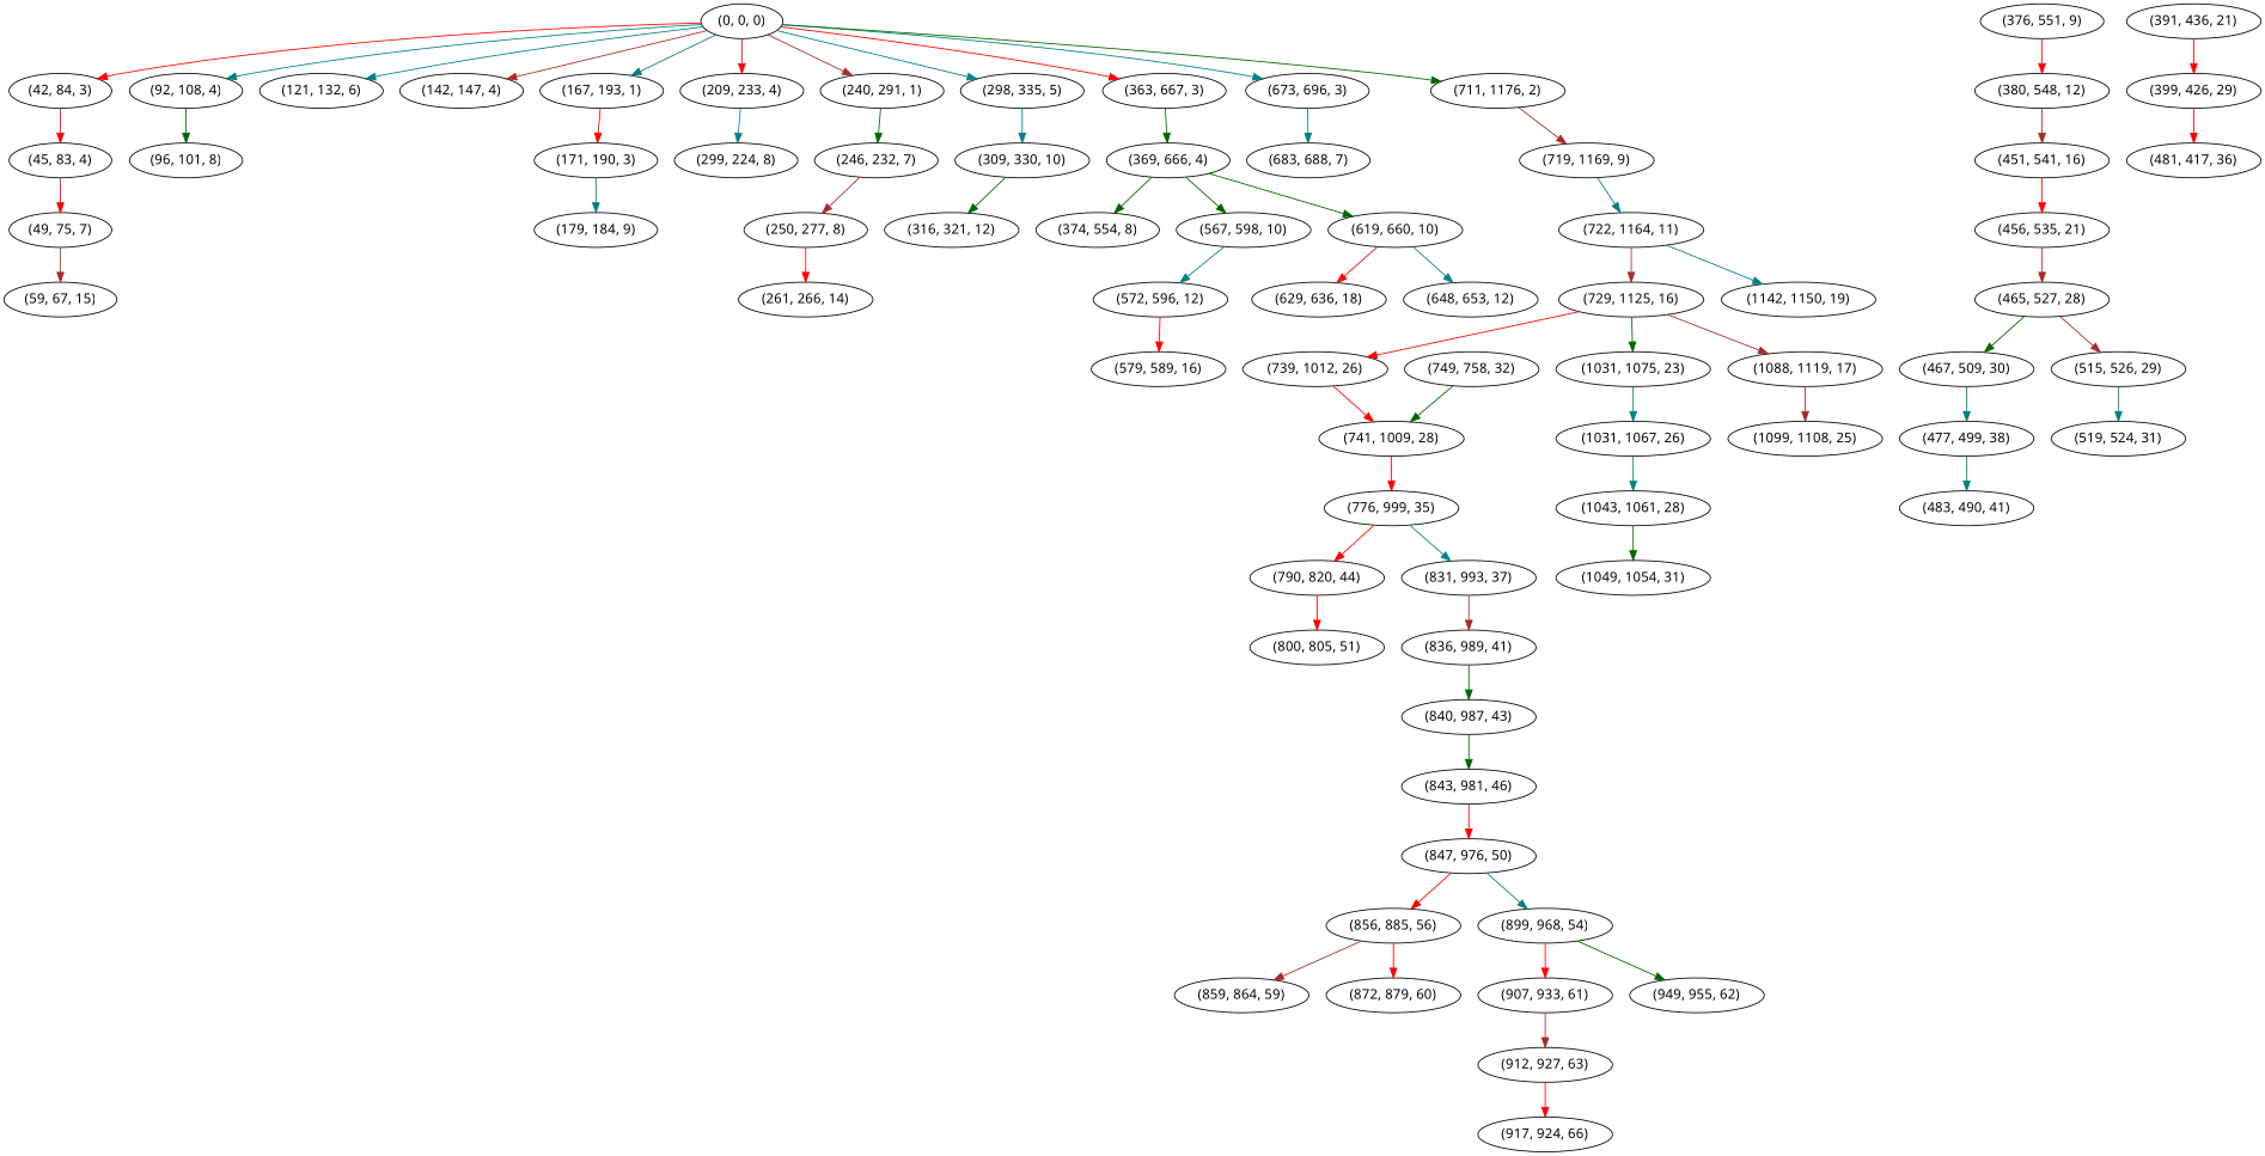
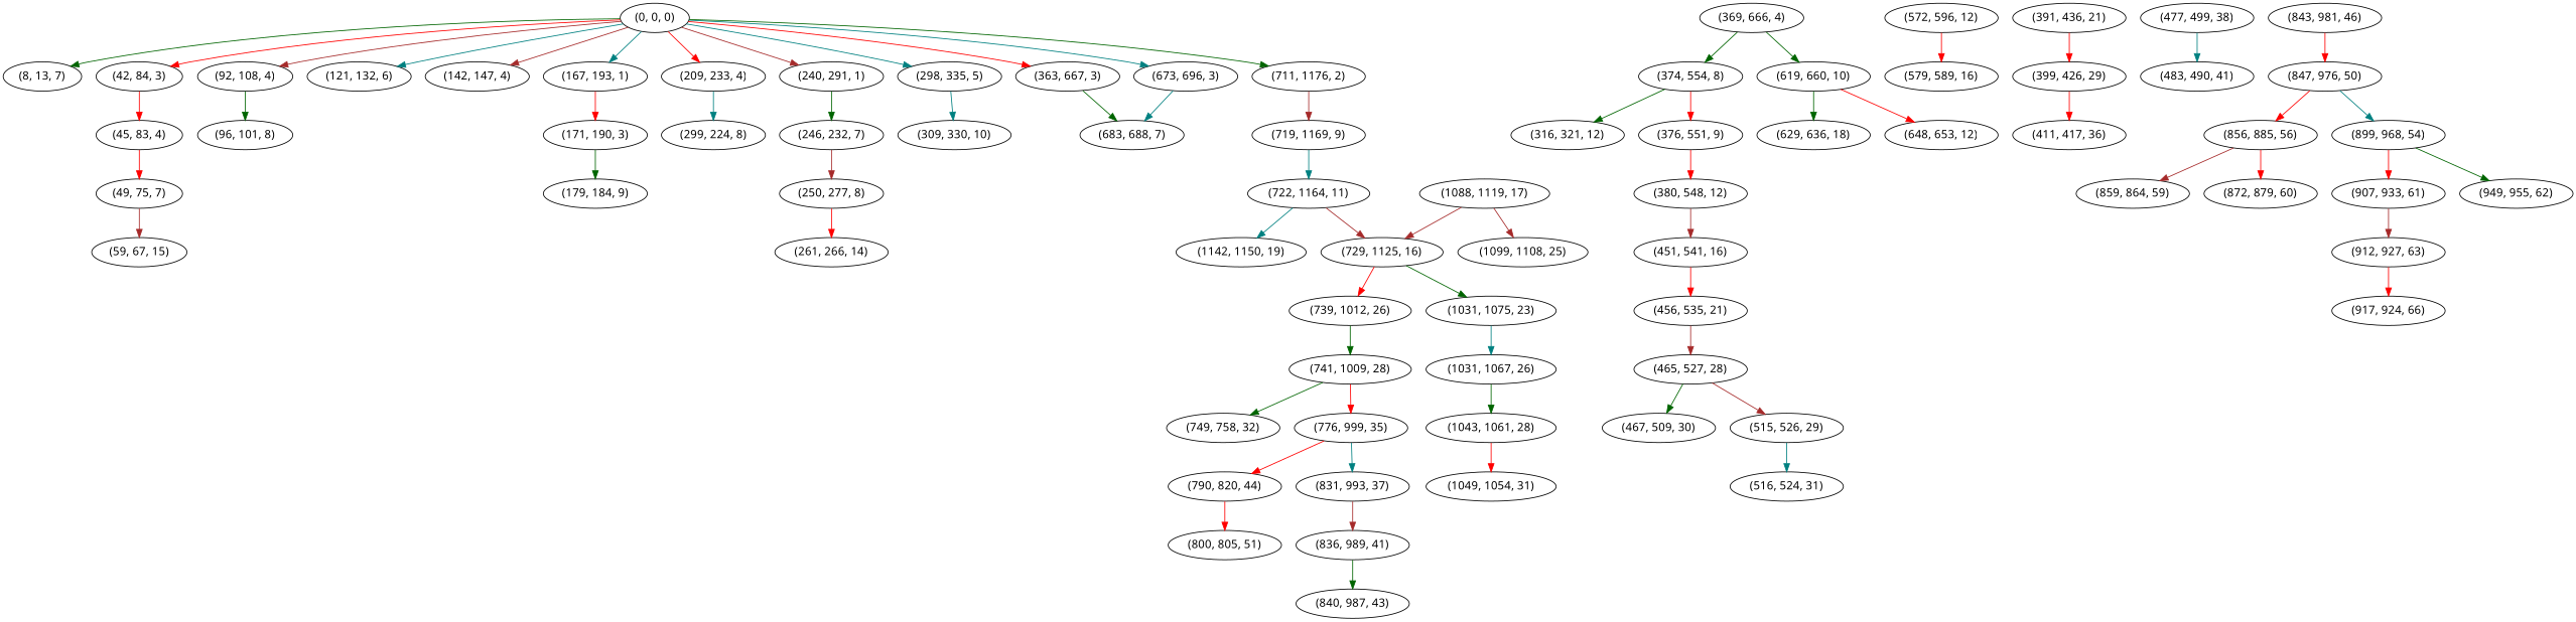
  digraph {
    fontname="Noto Sans"
    node [fontname="Noto Sans"]
    edge [color=red fontname="Noto Sans"]
    "(0, 0, 0)"
+   "(8, 13, 7)"
    "(42, 84, 3)"
    "(92, 108, 4)"
    "(121, 132, 6)"
    "(142, 147, 4)"
    "(167, 193, 1)"
    "(209, 233, 4)"
    "(240, 291, 1)"
    "(298, 335, 5)"
    "(363, 667, 3)"
    "(673, 696, 3)"
    "(711, 1176, 2)"
    "(45, 83, 4)"
    "(96, 101, 8)"
    n16 [label="(171, 190, 3)"]
    n17 [label="(299, 224, 8)"]
    n18 [label="(246, 232, 7)"]
    "(309, 330, 10)"
    "(369, 666, 4)"
    "(683, 688, 7)"
    "(719, 1169, 9)"
    "(49, 75, 7)"
    "(59, 67, 15)"
    "(179, 184, 9)"
    "(250, 277, 8)"
    "(261, 266, 14)"
    "(316, 321, 12)"
    "(374, 554, 8)"
-   "(567, 598, 10)"
    "(619, 660, 10)"
    "(376, 551, 9)"
    "(572, 596, 12)"
    "(629, 636, 18)"
    "(648, 653, 12)"
    "(380, 548, 12)"
    "(451, 541, 16)"
    "(456, 535, 21)"
    "(391, 436, 21)"
    "(399, 426, 29)"
-   "(411, 417, 36)" [label="(481, 417, 36)"]
+   "(411, 417, 36)"
    "(465, 527, 28)"
    "(467, 509, 30)"
    "(515, 526, 29)"
    "(477, 499, 38)"
-   "(519, 524, 31)"
+   "(519, 524, 31)" [label="(516, 524, 31)"]
    "(483, 490, 41)"
    "(579, 589, 16)"
    "(722, 1164, 11)"
    "(729, 1125, 16)"
    "(1142, 1150, 19)"
    "(739, 1012, 26)"
    "(1031, 1075, 23)"
    "(1088, 1119, 17)"
    "(741, 1009, 28)"
    n56 [label="(1031, 1067, 26)"]
    "(1099, 1108, 25)"
    "(749, 758, 32)"
    "(776, 999, 35)"
    "(790, 820, 44)"
    "(831, 993, 37)"
    "(800, 805, 51)"
    "(836, 989, 41)"
    "(840, 987, 43)"
    "(843, 981, 46)"
    "(847, 976, 50)"
    "(856, 885, 56)"
    "(899, 968, 54)"
    "(859, 864, 59)"
    "(872, 879, 60)"
    "(907, 933, 61)"
    "(949, 955, 62)"
    "(912, 927, 63)"
    "(917, 924, 66)"
    "(1043, 1061, 28)"
    "(1049, 1054, 31)"
+   "(0, 0, 0)" -> "(8, 13, 7)" [color=darkgreen]
    "(0, 0, 0)" -> "(42, 84, 3)"
-   "(0, 0, 0)" -> "(92, 108, 4)" [color=teal]
+   "(0, 0, 0)" -> "(92, 108, 4)" [color=brown]
    "(0, 0, 0)" -> "(121, 132, 6)" [color=teal]
    "(0, 0, 0)" -> "(142, 147, 4)" [color=brown]
    "(0, 0, 0)" -> "(167, 193, 1)" [color=teal]
    "(0, 0, 0)" -> "(209, 233, 4)"
    "(0, 0, 0)" -> "(240, 291, 1)" [color=brown]
    "(0, 0, 0)" -> "(298, 335, 5)" [color=teal]
    "(0, 0, 0)" -> "(363, 667, 3)"
    "(0, 0, 0)" -> "(673, 696, 3)" [color=teal]
    "(0, 0, 0)" -> "(711, 1176, 2)" [color=darkgreen]
    "(42, 84, 3)" -> "(45, 83, 4)"
    "(92, 108, 4)" -> "(96, 101, 8)" [color=darkgreen]
    "(167, 193, 1)" -> n16
    "(209, 233, 4)" -> n17 [color=teal]
    "(240, 291, 1)" -> n18 [color=darkgreen]
    "(298, 335, 5)" -> "(309, 330, 10)" [color=teal]
-   "(363, 667, 3)" -> "(369, 666, 4)" [color=darkgreen]
+   "(363, 667, 3)" -> "(683, 688, 7)" [color=darkgreen]
    "(673, 696, 3)" -> "(683, 688, 7)" [color=teal]
    "(711, 1176, 2)" -> "(719, 1169, 9)" [color=brown]
    "(45, 83, 4)" -> "(49, 75, 7)"
-   n16 -> "(179, 184, 9)" [color=teal]
+   n16 -> "(179, 184, 9)" [color=darkgreen]
    n18 -> "(250, 277, 8)" [color=brown]
-   "(309, 330, 10)" -> "(316, 321, 12)" [color=darkgreen]
+   "(374, 554, 8)" -> "(316, 321, 12)" [color=darkgreen]
    "(369, 666, 4)" -> "(374, 554, 8)" [color=darkgreen]
-   "(369, 666, 4)" -> "(567, 598, 10)" [color=darkgreen]
    "(369, 666, 4)" -> "(619, 660, 10)" [color=darkgreen]
    "(719, 1169, 9)" -> "(722, 1164, 11)" [color=teal]
    "(49, 75, 7)" -> "(59, 67, 15)" [color=brown]
    "(250, 277, 8)" -> "(261, 266, 14)"
-   "(567, 598, 10)" -> "(572, 596, 12)" [color=teal]
-   "(619, 660, 10)" -> "(629, 636, 18)"
-   "(619, 660, 10)" -> "(648, 653, 12)" [color=teal]
+   "(374, 554, 8)" -> "(376, 551, 9)"
+   "(619, 660, 10)" -> "(629, 636, 18)" [color=darkgreen]
+   "(619, 660, 10)" -> "(648, 653, 12)"
    "(376, 551, 9)" -> "(380, 548, 12)"
    "(572, 596, 12)" -> "(579, 589, 16)"
    "(380, 548, 12)" -> "(451, 541, 16)" [color=brown]
    "(451, 541, 16)" -> "(456, 535, 21)"
    "(456, 535, 21)" -> "(465, 527, 28)" [color=brown]
    "(391, 436, 21)" -> "(399, 426, 29)"
    "(399, 426, 29)" -> "(411, 417, 36)"
    "(465, 527, 28)" -> "(467, 509, 30)" [color=darkgreen]
    "(465, 527, 28)" -> "(515, 526, 29)" [color=brown]
-   "(467, 509, 30)" -> "(477, 499, 38)" [color=teal]
    "(515, 526, 29)" -> "(519, 524, 31)" [color=teal]
    "(477, 499, 38)" -> "(483, 490, 41)" [color=teal]
    "(722, 1164, 11)" -> "(729, 1125, 16)" [color=brown]
    "(722, 1164, 11)" -> "(1142, 1150, 19)" [color=teal]
    "(729, 1125, 16)" -> "(739, 1012, 26)"
    "(729, 1125, 16)" -> "(1031, 1075, 23)" [color=darkgreen]
-   "(729, 1125, 16)" -> "(1088, 1119, 17)" [color=brown]
-   "(739, 1012, 26)" -> "(741, 1009, 28)"
+   "(1088, 1119, 17)" -> "(729, 1125, 16)" [color=brown]
+   "(739, 1012, 26)" -> "(741, 1009, 28)" [color=darkgreen]
    "(1031, 1075, 23)" -> n56 [color=teal]
    "(1088, 1119, 17)" -> "(1099, 1108, 25)" [color=brown]
-   "(749, 758, 32)" -> "(741, 1009, 28)" [color=darkgreen]
+   "(741, 1009, 28)" -> "(749, 758, 32)" [color=darkgreen]
    "(741, 1009, 28)" -> "(776, 999, 35)"
-   n56 -> "(1043, 1061, 28)" [color=teal]
+   n56 -> "(1043, 1061, 28)" [color=darkgreen]
    "(776, 999, 35)" -> "(790, 820, 44)"
    "(776, 999, 35)" -> "(831, 993, 37)" [color=teal]
    "(790, 820, 44)" -> "(800, 805, 51)"
    "(831, 993, 37)" -> "(836, 989, 41)" [color=brown]
    "(836, 989, 41)" -> "(840, 987, 43)" [color=darkgreen]
-   "(840, 987, 43)" -> "(843, 981, 46)" [color=darkgreen]
    "(843, 981, 46)" -> "(847, 976, 50)"
    "(847, 976, 50)" -> "(856, 885, 56)"
    "(847, 976, 50)" -> "(899, 968, 54)" [color=teal]
    "(856, 885, 56)" -> "(859, 864, 59)" [color=brown]
    "(856, 885, 56)" -> "(872, 879, 60)"
    "(899, 968, 54)" -> "(907, 933, 61)"
    "(899, 968, 54)" -> "(949, 955, 62)" [color=darkgreen]
    "(907, 933, 61)" -> "(912, 927, 63)" [color=brown]
    "(912, 927, 63)" -> "(917, 924, 66)"
-   "(1043, 1061, 28)" -> "(1049, 1054, 31)" [color=darkgreen]
+   "(1043, 1061, 28)" -> "(1049, 1054, 31)"
  }
